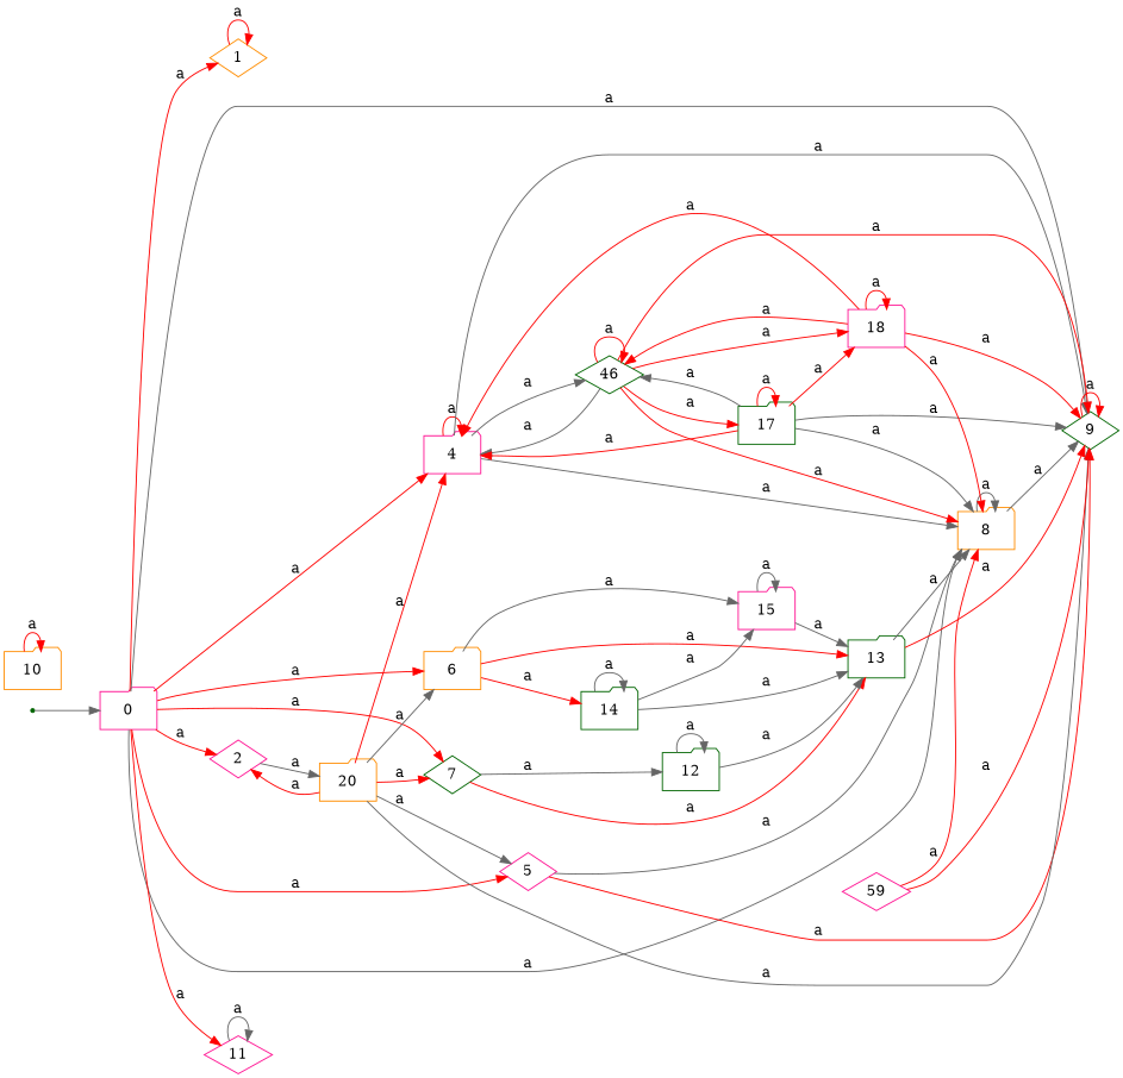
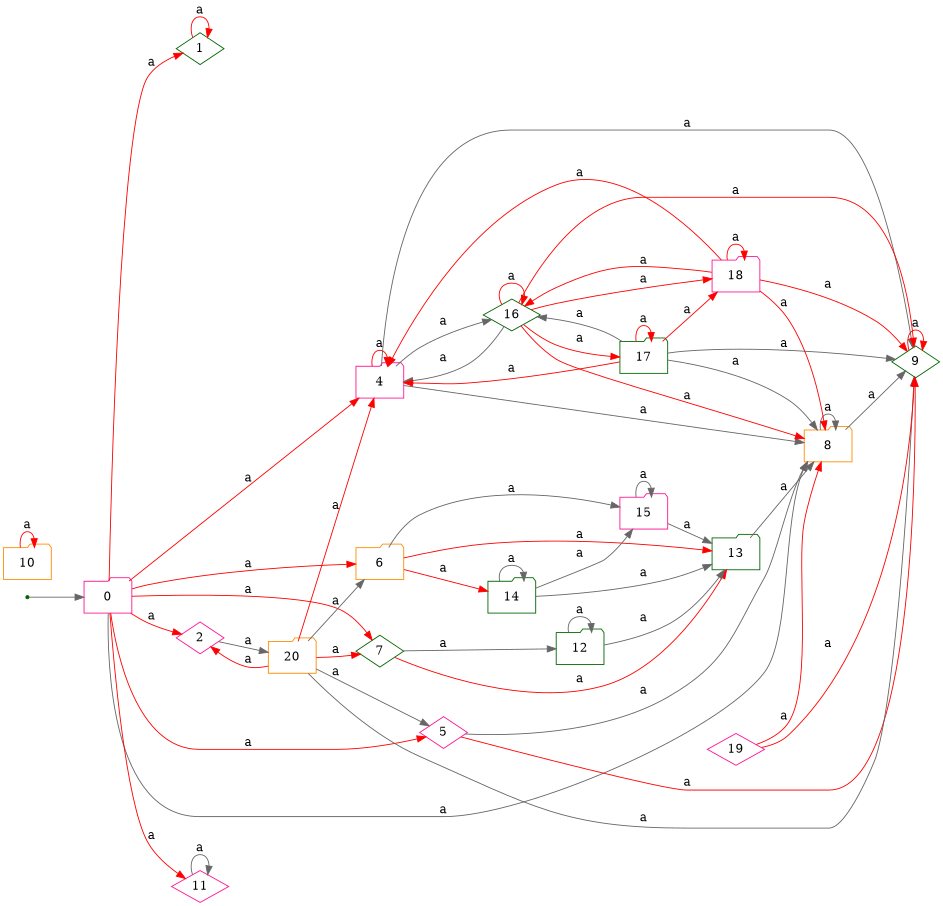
  digraph {
    fontname="DejaVu Serif"
    rankdir=LR
    node [color=darkgreen fontname="DejaVu Serif" shape=folder]
    edge [color=red fontname="DejaVu Serif"]
    dummy0 [shape=point]
    0 [color=deeppink]
-   1 [color=darkorange shape=diamond]
+   1 [shape=diamond]
    2 [color=deeppink shape=diamond]
    4 [color=deeppink]
    5 [color=deeppink shape=diamond]
    6 [color=darkorange]
    7 [shape=diamond]
    8 [color=darkorange]
    9 [shape=diamond]
    11 [color=deeppink shape=diamond]
    20 [color=darkorange]
-   16 [shape=diamond label=46]
+   16 [shape=diamond]
    13
    14
    15 [color=deeppink]
    12
    10 [color=darkorange]
-   19 [color=deeppink shape=diamond label=59]
+   19 [color=deeppink shape=diamond]
    17
    18 [color=deeppink]
    dummy0 -> 0 [color=gray40]
    0 -> 1 [label=a]
    0 -> 2 [label=a]
    0 -> 4 [label=a]
    0 -> 5 [label=a]
    0 -> 6 [label=a]
    0 -> 7 [label=a]
    0 -> 8 [color=gray40 label=a]
-   0 -> 9 [color=gray40 label=a]
    0 -> 11 [label=a]
    1 -> 1 [label=a]
    2 -> 20 [color=gray40 label=a]
    4 -> 4 [label=a]
    4 -> 8 [color=gray40 label=a]
    4 -> 9 [color=gray40 label=a]
    4 -> 16 [color=gray40 label=a]
    5 -> 8 [color=gray40 label=a]
    5 -> 9 [label=a]
    6 -> 13 [label=a]
    6 -> 14 [label=a]
    6 -> 15 [color=gray40 label=a]
    7 -> 13 [label=a]
    7 -> 12 [color=gray40 label=a]
    8 -> 8 [color=gray40 label=a]
    8 -> 9 [color=gray40 label=a]
    9 -> 9 [label=a]
    11 -> 11 [color=gray40 label=a]
    20 -> 2 [label=a]
    20 -> 4 [label=a]
    20 -> 5 [color=gray40 label=a]
    20 -> 6 [color=gray40 label=a]
    20 -> 7 [label=a]
    20 -> 9 [color=gray40 label=a]
    16 -> 4 [color=gray40 label=a]
    16 -> 8 [label=a]
    16 -> 9 [label=a]
    16 -> 16 [label=a]
    16 -> 17 [label=a]
    16 -> 18 [label=a]
    13 -> 8 [color=gray40 label=a]
-   13 -> 9 [label=a]
    14 -> 13 [color=gray40 label=a]
    14 -> 14 [color=gray40 label=a]
    14 -> 15 [color=gray40 label=a]
    15 -> 13 [color=gray40 label=a]
    15 -> 15 [color=gray40 label=a]
    12 -> 13 [color=gray40 label=a]
    12 -> 12 [color=gray40 label=a]
    10 -> 10 [label=a]
    19 -> 8 [label=a]
    19 -> 9 [label=a]
    17 -> 4 [label=a]
    17 -> 8 [color=gray40 label=a]
    17 -> 9 [color=gray40 label=a]
    17 -> 16 [color=gray40 label=a]
    17 -> 17 [label=a]
    17 -> 18 [label=a]
    18 -> 4 [label=a]
    18 -> 8 [label=a]
    18 -> 9 [label=a]
    18 -> 16 [label=a]
    18 -> 18 [label=a]
  }
